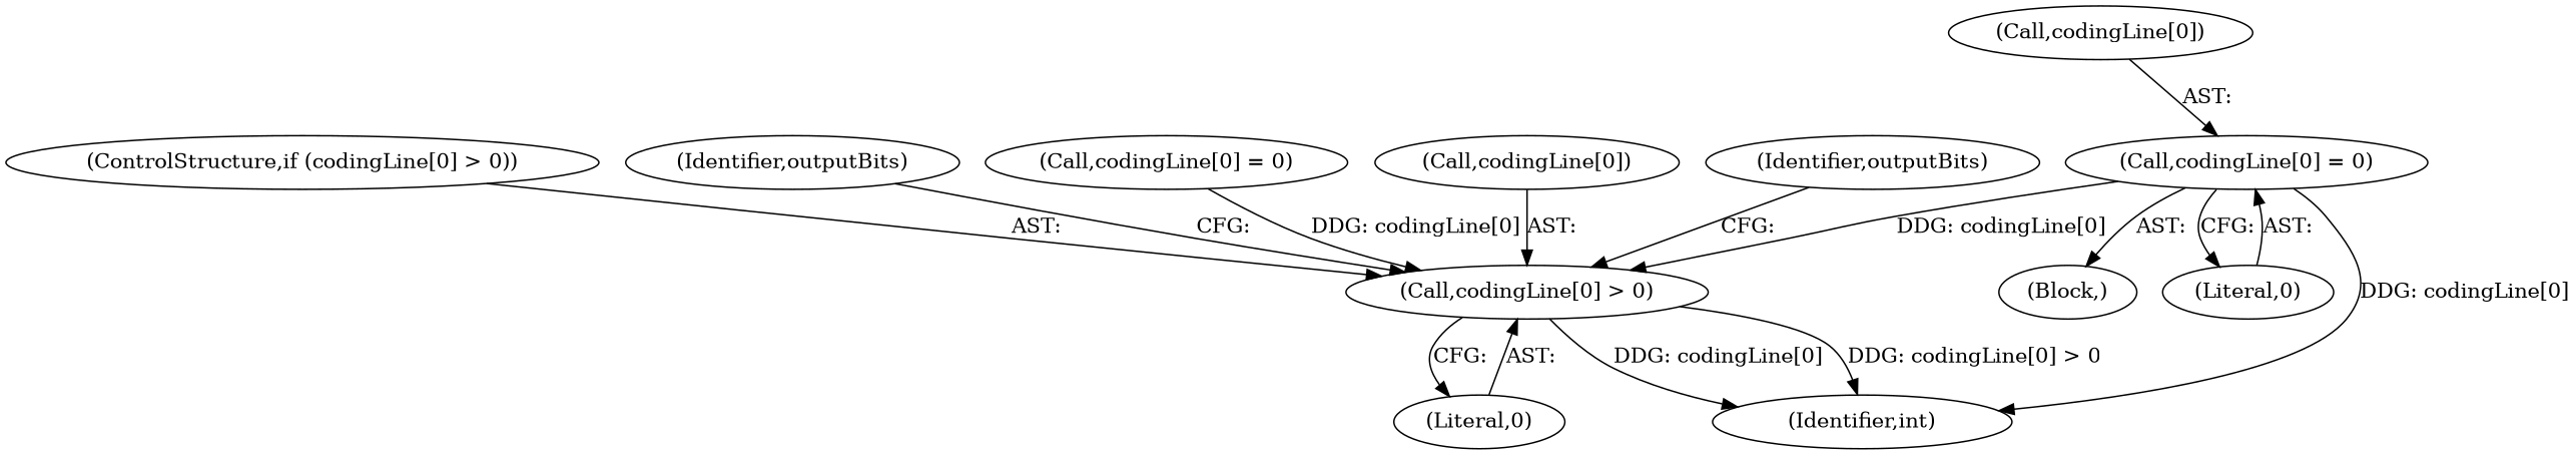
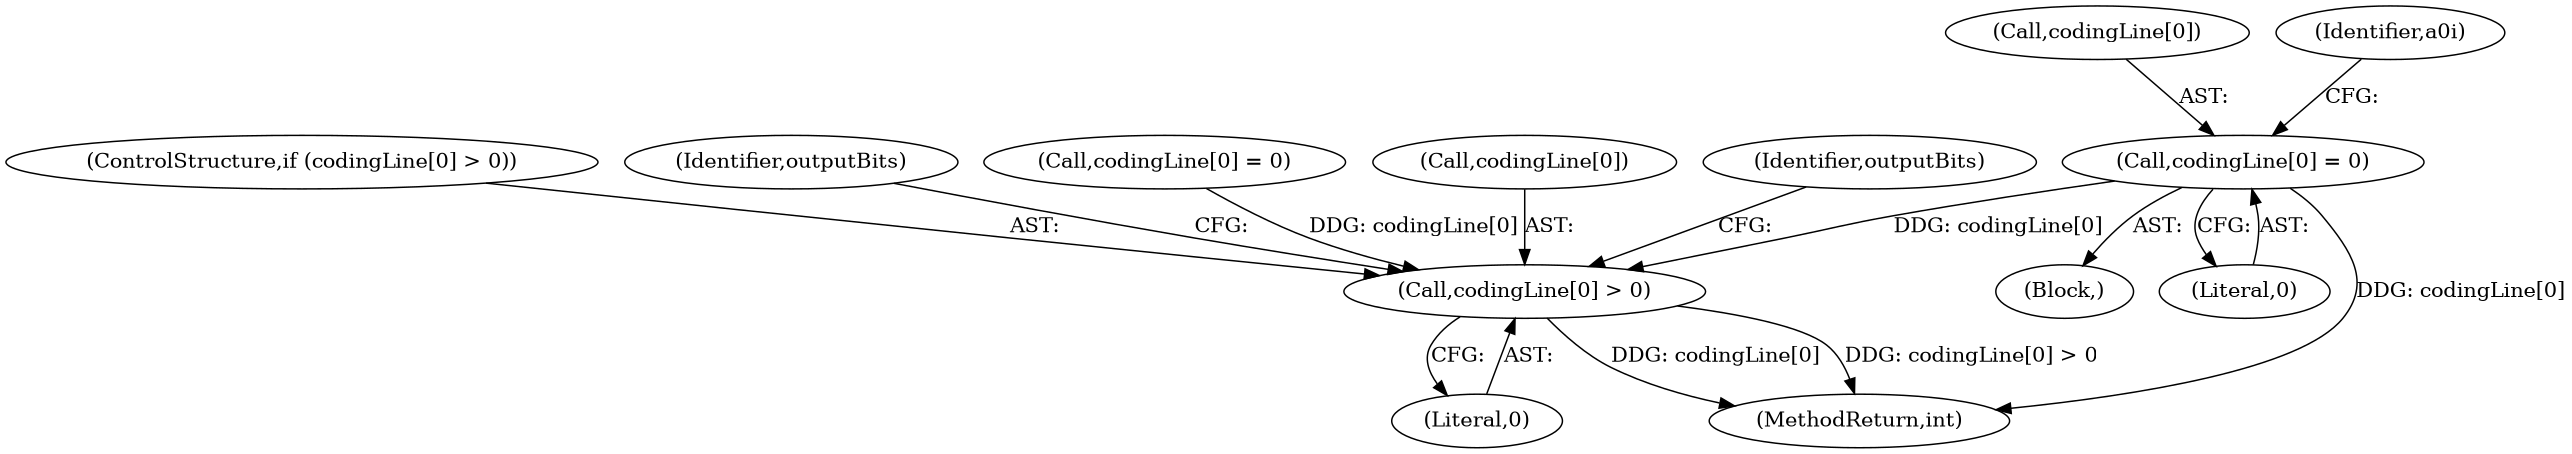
  digraph {
    n1 [label="(Call,codingLine[0] = 0)"]
    n2 [label="(Call,codingLine[0] > 0)"]
    n3 [label="(Block,)"]
    n4 [label="(Literal,0)"]
-   n5 [label="(Identifier,int)"]
+   n5 [label="(MethodReturn,int)"]
    n6 [label="(Literal,0)"]
    n7 [label="(ControlStructure,if (codingLine[0] > 0))"]
    n8 [label="(Call,codingLine[0])"]
+   n9 [label="(Identifier,a0i)"]
    n10 [label="(Identifier,outputBits)"]
    n11 [label="(Call,codingLine[0] = 0)"]
    n12 [label="(Call,codingLine[0])"]
    n13 [label="(Identifier,outputBits)"]
    n1 -> n2 [label="DDG: codingLine[0]"]
    n1 -> n3 [label="AST: "]
    n1 -> n4 [label="CFG: "]
    n1 -> n5 [label="DDG: codingLine[0]"]
    n2 -> n5 [label="DDG: codingLine[0] > 0"]
    n2 -> n5 [label="DDG: codingLine[0]"]
    n2 -> n6 [label="CFG: "]
    n4 -> n1 [label="AST: "]
    n6 -> n2 [label="AST: "]
    n7 -> n2 [label="AST: "]
    n8 -> n1 [label="AST: "]
+   n9 -> n1 [label="CFG: "]
    n10 -> n2 [label="CFG: "]
    n11 -> n2 [label="DDG: codingLine[0]"]
    n12 -> n2 [label="AST: "]
    n13 -> n2 [label="CFG: "]
  }
